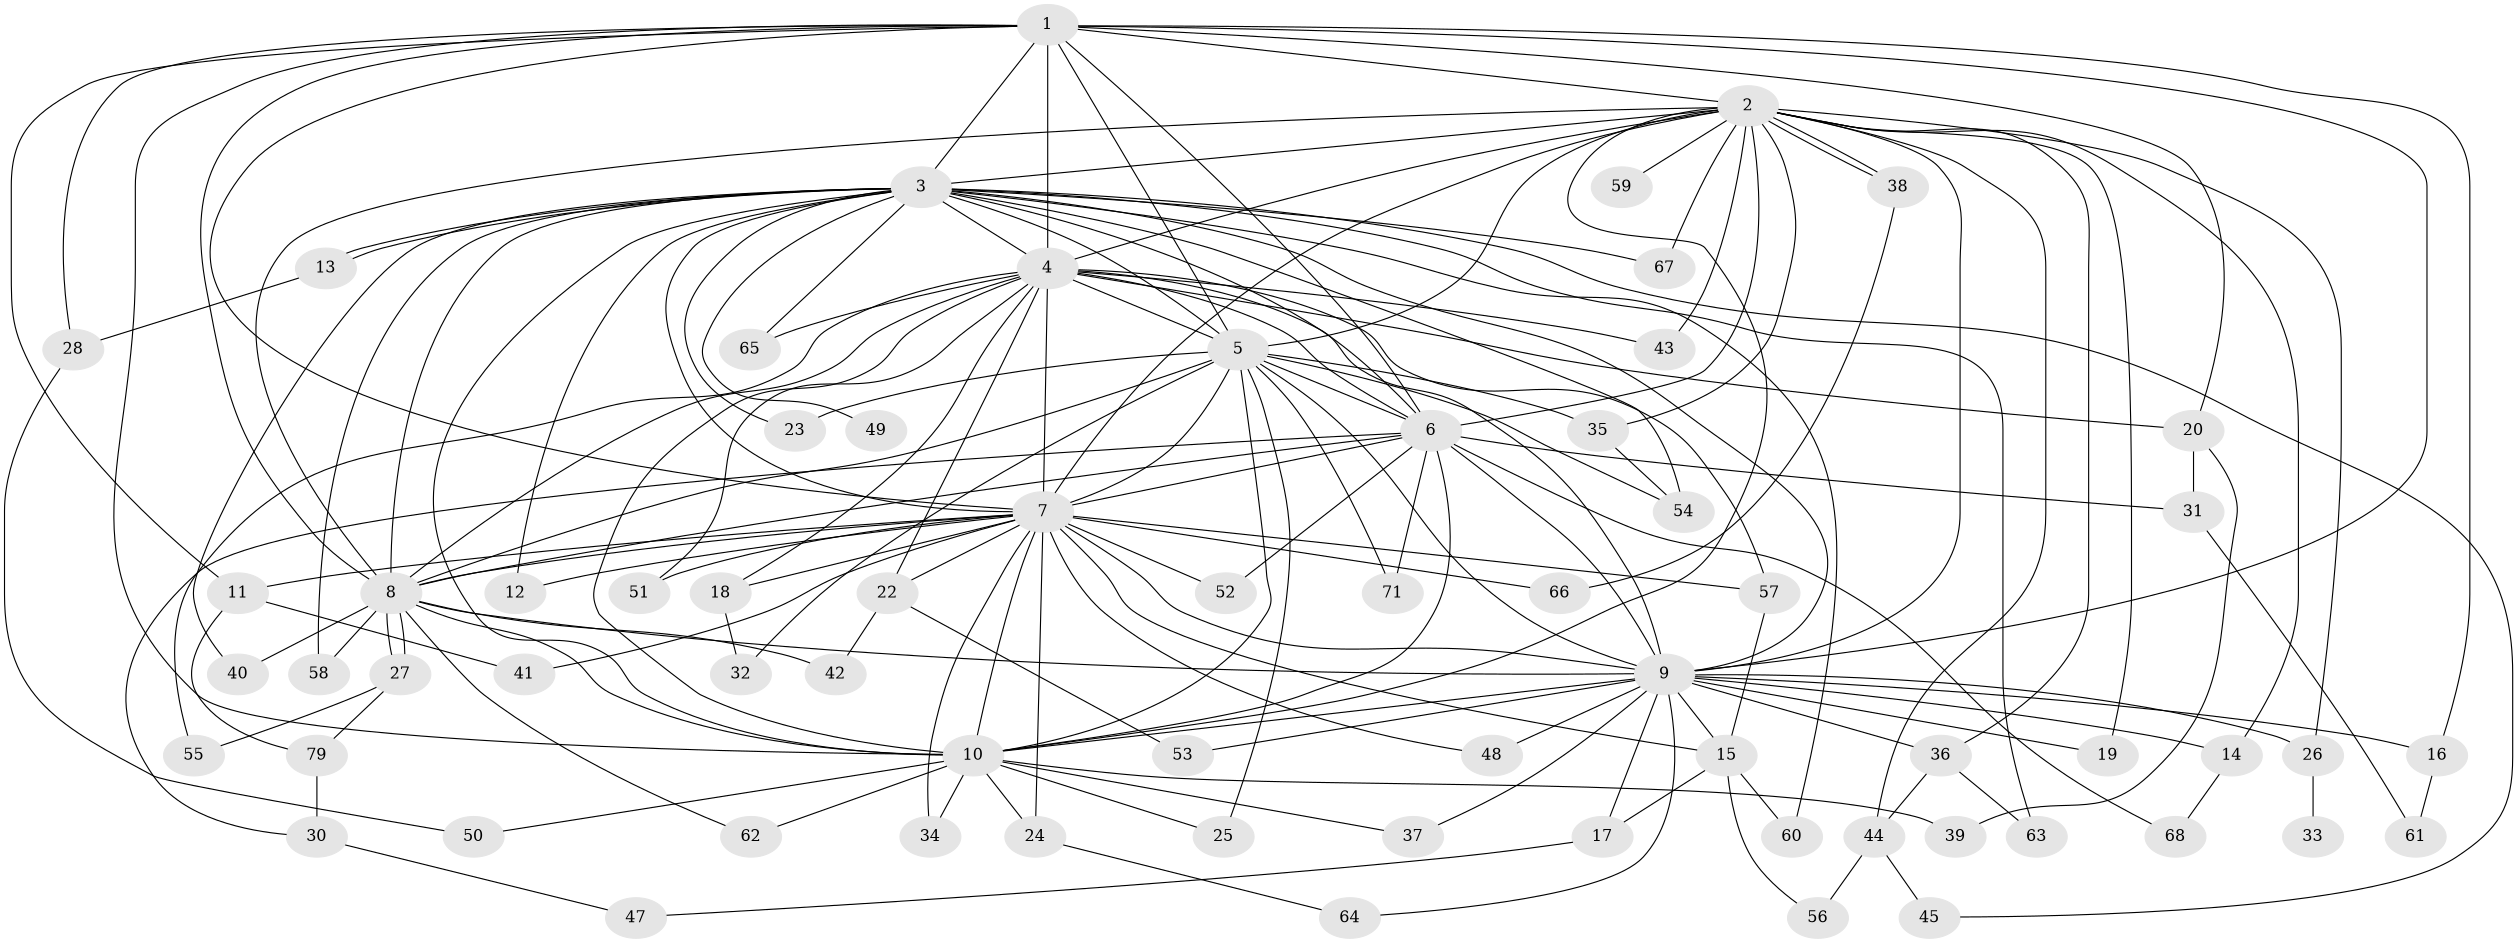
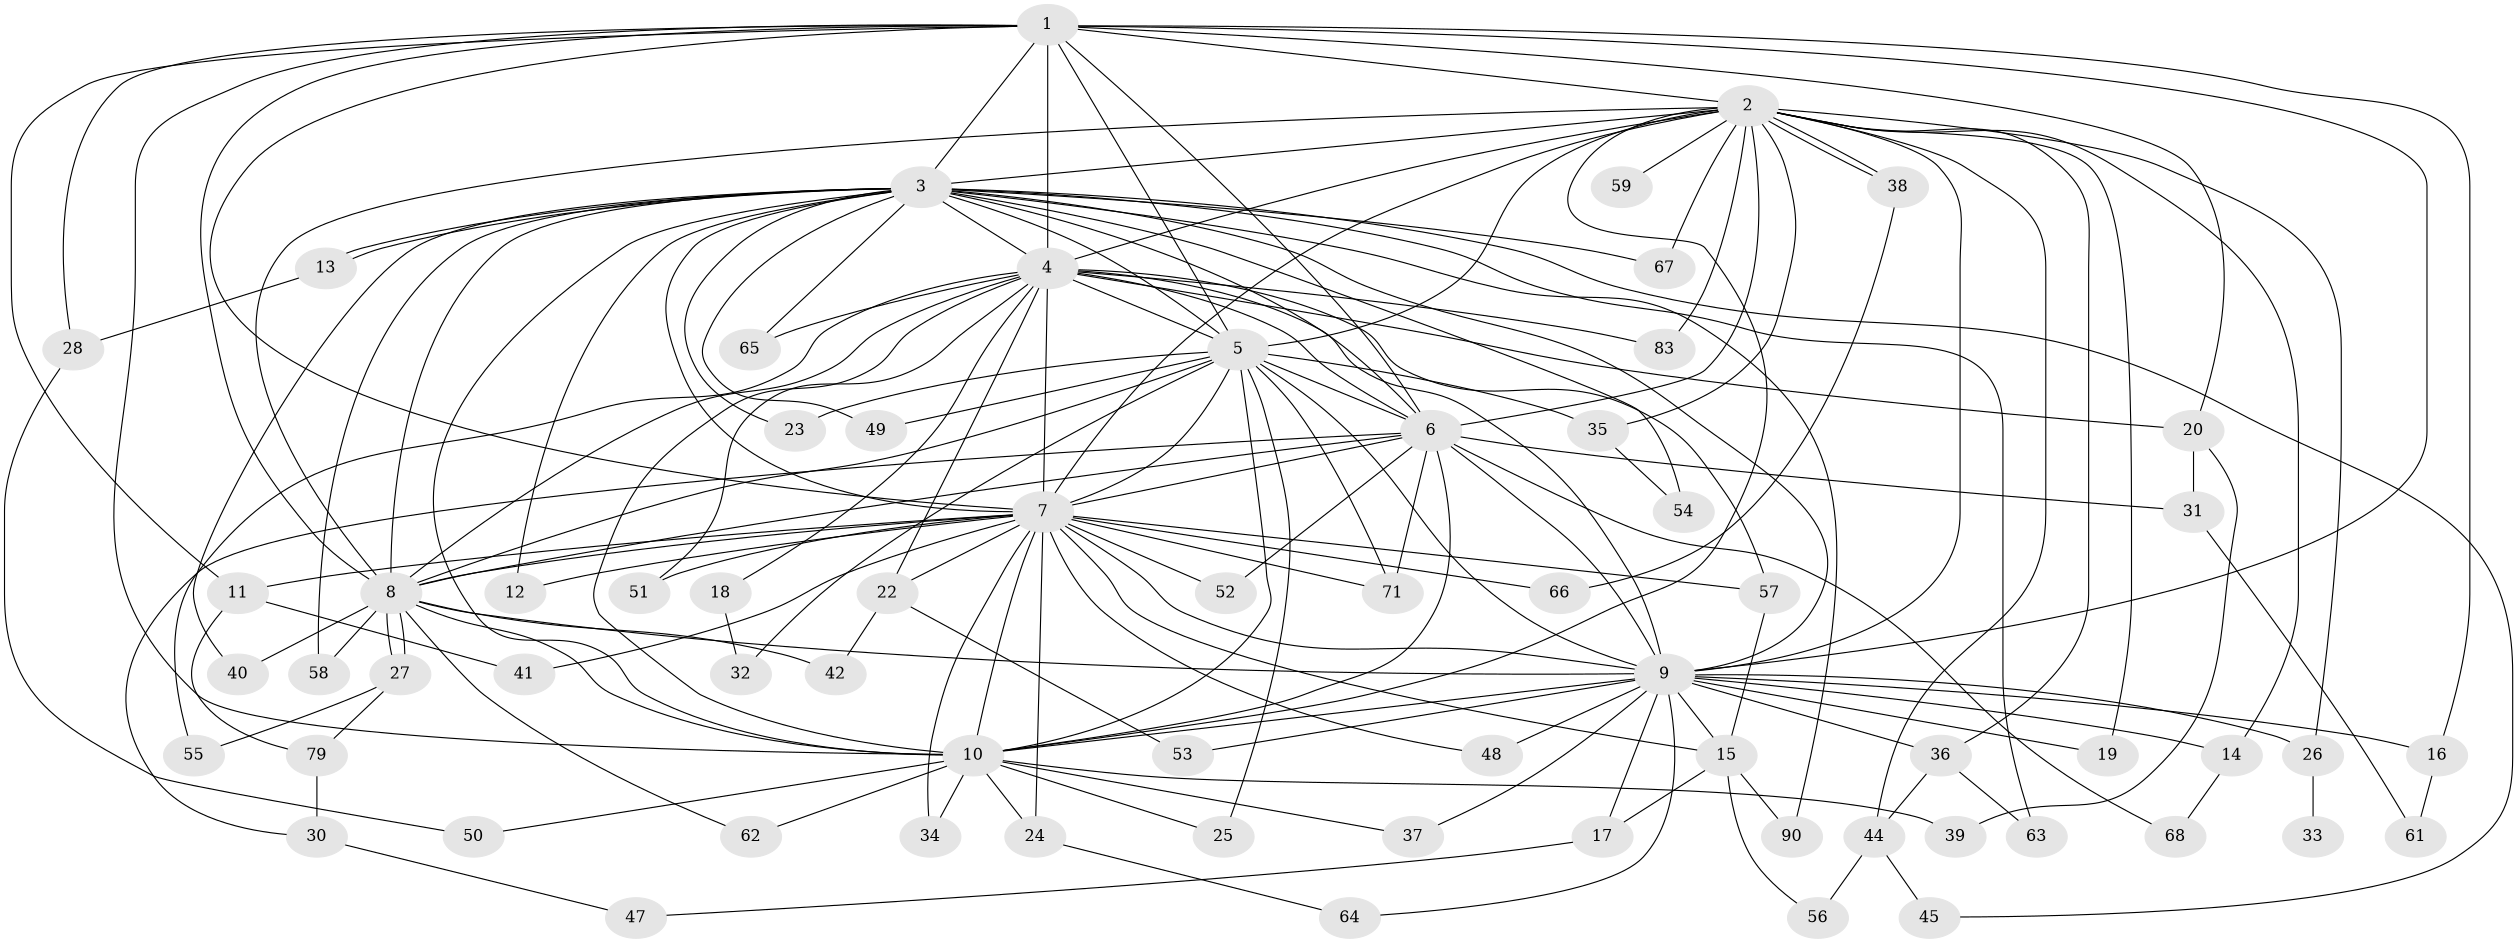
  graph {
    node [color=gray90 style=filled]
    1
    2
    3
    4
    5
    6
    7
    8
    9
    10
    11
    16
    20
    28
    14
    19
    26
    35
    36
    38
-   43
+   43 [label=83]
    44
    59
    67
    12
    13
    23
    40
    45
    49
    54
    58
-   60
+   60 [label=90]
    63
    65
    18
    22
    51
    55
    57
    n41 [label=71]
    25
    32
    30
    31
    52
    68
    15
    24
    34
    41
    48
    66
    27
    42
    62
    17
    37
    53
    64
    39
    50
    n63 [label=79]
    61
    33
    56
    47
    1 -- 2
    1 -- 3
    1 -- 4
    1 -- 5
    1 -- 6
    1 -- 7
    1 -- 8
    1 -- 9
    1 -- 10
    1 -- 11
    1 -- 16
    1 -- 20
    1 -- 28
    2 -- 3
    2 -- 4
    2 -- 5
    2 -- 6
    2 -- 7
    2 -- 8
    2 -- 9
    2 -- 10
    2 -- 14
    2 -- 19
    2 -- 26
    2 -- 35
    2 -- 36
    2 -- 38
    2 -- 38
    2 -- 43
    2 -- 44
    2 -- 59
    2 -- 67
    3 -- 4
    3 -- 5
    3 -- 6
    3 -- 7
    3 -- 8
    3 -- 9
    3 -- 10
    3 -- 67
    3 -- 12
    3 -- 13
    3 -- 13
    3 -- 23
    3 -- 40
    3 -- 45
    3 -- 49
    3 -- 54
    3 -- 58
    3 -- 60
    3 -- 63
    3 -- 65
    4 -- 5
    4 -- 6
    4 -- 7
    4 -- 8
    4 -- 9
    4 -- 10
    4 -- 20
    4 -- 43
    4 -- 65
    4 -- 18
    4 -- 22
    4 -- 51
    4 -- 55
    4 -- 57
    5 -- 6
    5 -- 7
    5 -- 8
    5 -- 9
    5 -- 10
    5 -- 35
    5 -- 23
-   5 -- 54
+   5 -- 49
    5 -- n41
    5 -- 25
    5 -- 32
    6 -- 7
    6 -- 8
    6 -- 9
    6 -- 10
    6 -- n41
    6 -- 30
    6 -- 31
    6 -- 52
    6 -- 68
    7 -- 8
    7 -- 9
    7 -- 10
    7 -- 11
    7 -- 12
-   7 -- 18
+   7 -- n41
    7 -- 22
    7 -- 51
    7 -- 57
    7 -- 52
    7 -- 15
    7 -- 24
    7 -- 34
    7 -- 41
    7 -- 48
    7 -- 66
    8 -- 9
    8 -- 10
    8 -- 40
    8 -- 58
    8 -- 27
    8 -- 27
    8 -- 42
    8 -- 62
    9 -- 10
    9 -- 16
    9 -- 14
    9 -- 19
    9 -- 26
    9 -- 36
    9 -- 15
    9 -- 48
    9 -- 17
    9 -- 37
    9 -- 53
    9 -- 64
    10 -- 25
    10 -- 24
    10 -- 34
    10 -- 62
    10 -- 37
    10 -- 39
    10 -- 50
    11 -- 41
    11 -- n63
    16 -- 61
    20 -- 31
    20 -- 39
    28 -- 50
    14 -- 68
    26 -- 33
    35 -- 54
    36 -- 44
    36 -- 63
    38 -- 66
    44 -- 45
    44 -- 56
    13 -- 28
    18 -- 32
    22 -- 42
    22 -- 53
    57 -- 15
    30 -- 47
    31 -- 61
    15 -- 60
    15 -- 17
    15 -- 56
    24 -- 64
    27 -- 55
    27 -- n63
    17 -- 47
    n63 -- 30
  }
